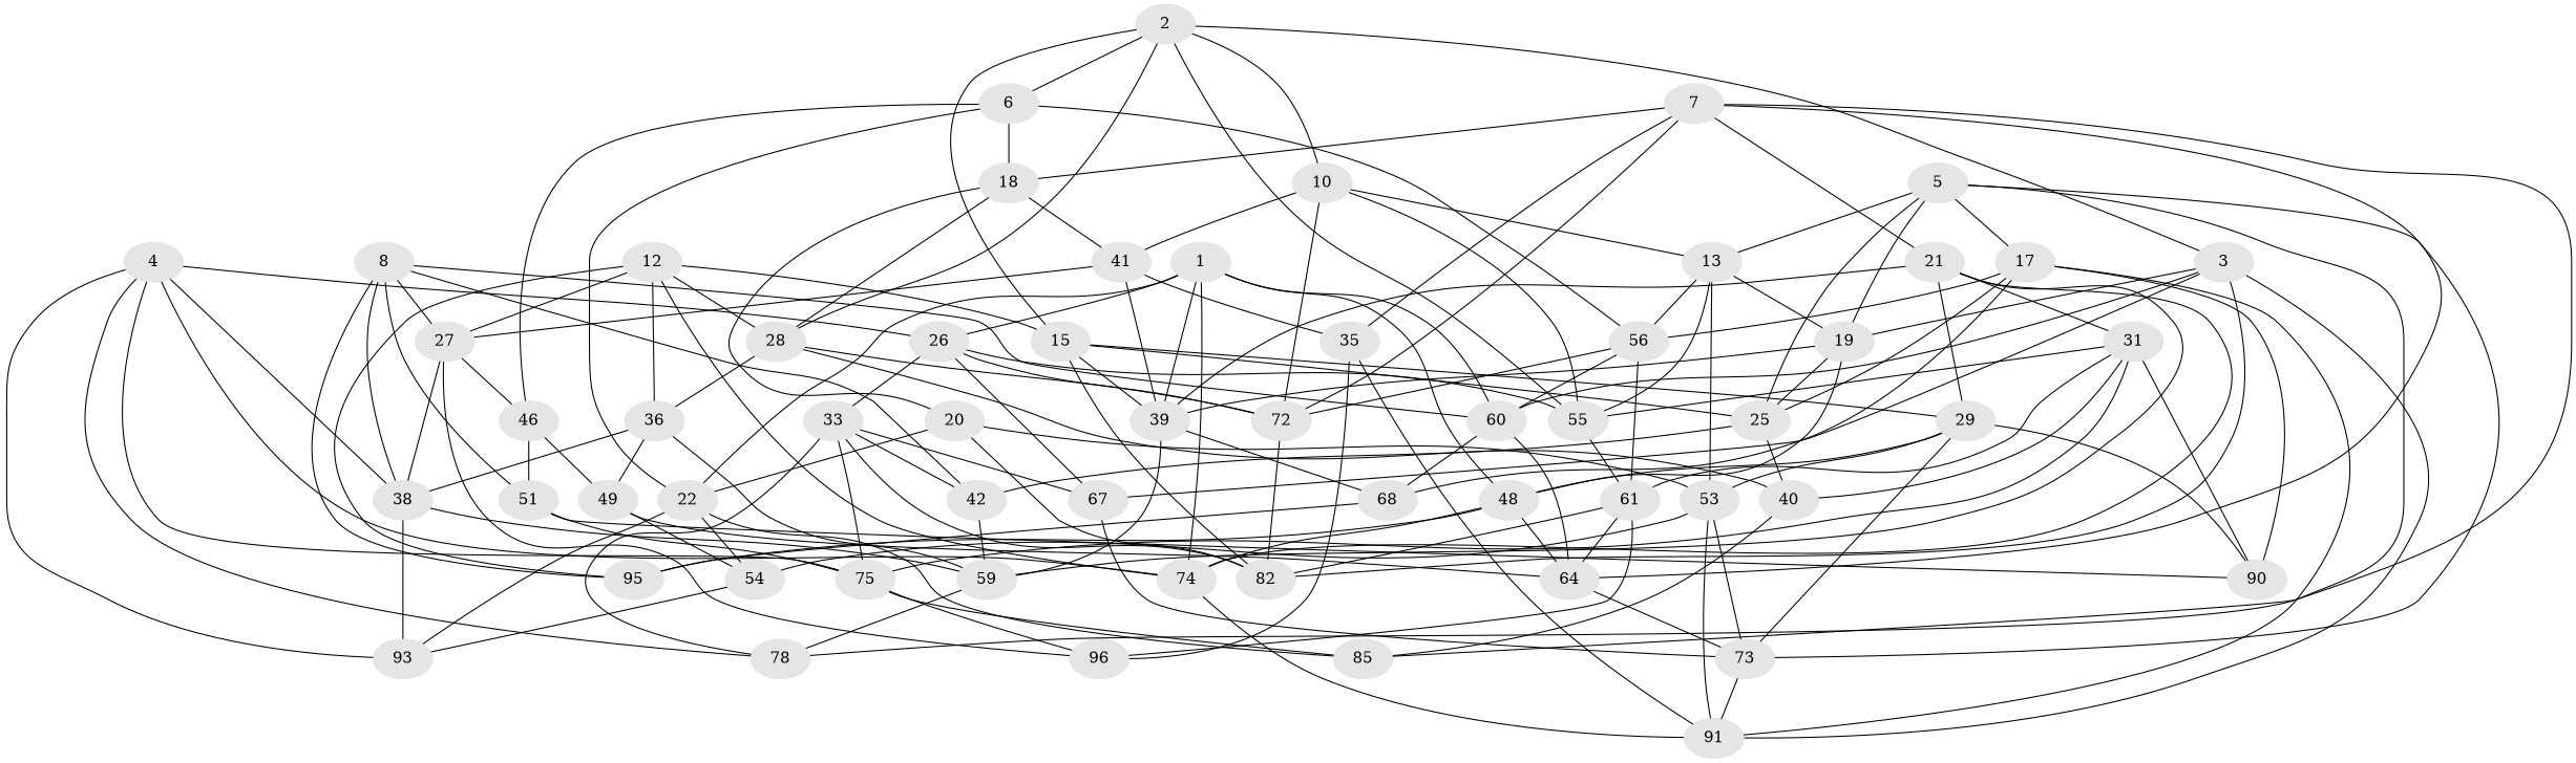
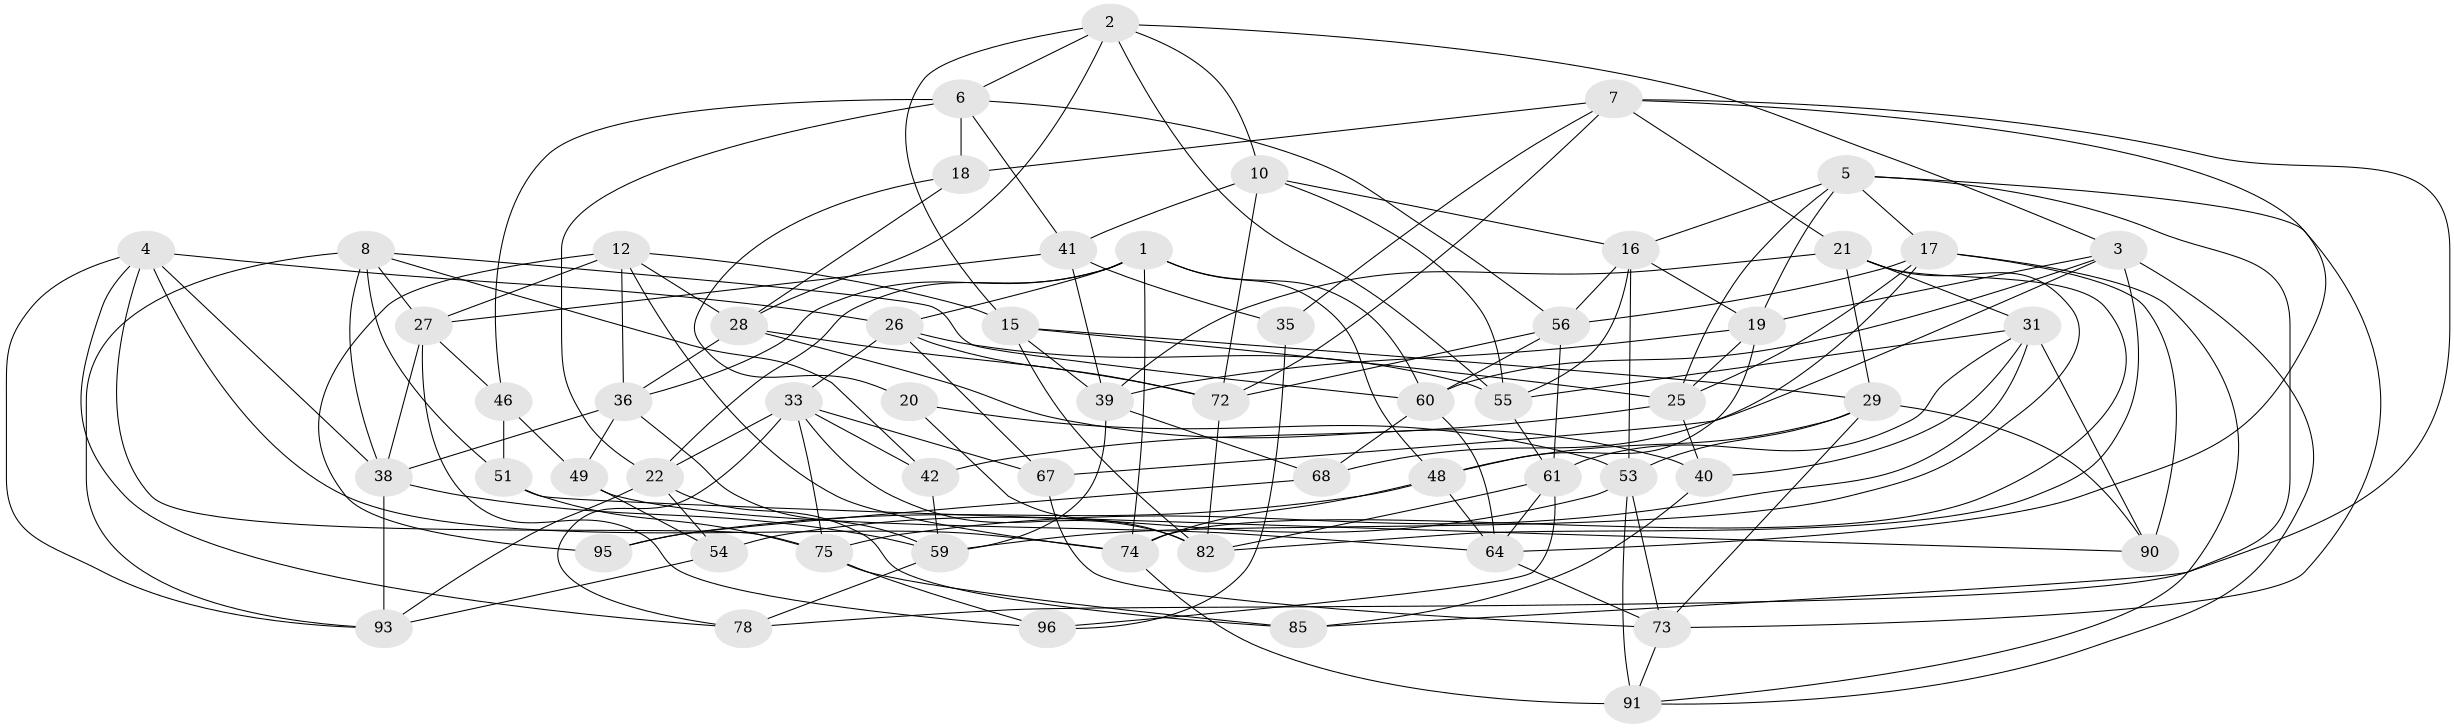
  graph {
    node [color=gray90 style=filled]
    1 [super="+97"]
    22 [super="+43"]
    26 [super="+63"]
    36 [super="+50"]
    48 [super="+57"]
    60 [super="+66"]
    74 [super="+92"]
    93
    85
    54
    55 [super="+69"]
    67
    72 [super="+77"]
    33 [super="+89"]
    38 [super="+87"]
    59 [super="+79"]
    49
    64 [super="+65"]
    n19 [label=95]
    68
    91 [super="+94"]
    2 [super="+13"]
    3 [super="+70"]
    6 [super="+52"]
    10 [super="+24"]
    15 [super="+44"]
    28 [super="+76"]
    19 [super="+32"]
    82 [super="+88"]
    n30 [label=41 super="+71"]
    18
    46
    56 [super="+90"]
-   16 [super="+37" label=13]
+   16 [super="+37"]
    25 [super="+83"]
    39 [super="+41"]
    29 [super="+45"]
    40
    61 [super="+62"]
    73 [super="+80"]
    4 [super="+23"]
    75 [super="+84"]
    78
    96
    5 [super="+14"]
    17 [super="+47"]
    53 [super="+58"]
    n48 [label=90]
    42
    35
    27 [super="+86"]
    20
    51
    7 [super="+30"]
    21 [super="+95"]
    31 [super="+34"]
    8 [super="+9"]
    12 [super="+81"]
    1 -- 22
    1 -- 26
-   1 -- 39
+   1 -- 36
    1 -- 48
    1 -- 60
    1 -- 74
    22 -- 93
    22 -- 85
    22 -- 54
    26 -- 55
    26 -- 67
    26 -- 72
    26 -- 33
    36 -- 38
    36 -- 59
    36 -- 49
    48 -- 74
    48 -- 64
    48 -- n19
    60 -- 64
    60 -- 68
    74 -- 91
    54 -- 93
    55 -- 61
    67 -- 73
    72 -- 82
    33 -- 67
    33 -- 82
    33 -- 75
    33 -- 78
    33 -- 42
    38 -- 93
    38 -- 59
    59 -- 78
    49 -- 54
    49 -- 64
    64 -- 73
    68 -- n19
    2 -- 55
    2 -- 3
    2 -- 6
    2 -- 10
    2 -- 15
    2 -- 28
    3 -- 60
    3 -- 67
    3 -- 91
    3 -- 19
    3 -- 82
    6 -- 22
-   18 -- n30
+   6 -- n30
    6 -- 18
    6 -- 46
    6 -- 56
    10 -- 55
    10 -- 72
    10 -- n30 [weight=2]
    10 -- 16
    15 -- 82
    15 -- 25
    15 -- 39
    15 -- 29
    28 -- 36
    28 -- 72
    28 -- 40
    19 -- 48
    19 -- 25
    19 -- 39
    n30 -- 39
    n30 -- 35
    n30 -- 27
    18 -- 28
    18 -- 20
    46 -- 49
    46 -- 51
    56 -- 60
    56 -- 72
    56 -- 61
    16 -- 55
    16 -- 19
    16 -- 56
    16 -- 53
    25 -- 40
    25 -- 42
    39 -- 59
    39 -- 68
    29 -- 48
    29 -- 73
    29 -- 53
    29 -- n48
    40 -- 85
    61 -- 64
    61 -- 82
    61 -- 96
    73 -- 91
    4 -- 26
    4 -- 74
    4 -- 93
    4 -- 38
    4 -- 75
    4 -- 78
    75 -- 85
    75 -- 96
    5 -- 85
    5 -- 19
    5 -- 16
    5 -- 25
    5 -- 73
    5 -- 17
    17 -- 68
    17 -- 91
    17 -- 56
    17 -- 25
    17 -- n48
    53 -- 54
    53 -- 91
    53 -- 73
    42 -- 59
-   35 -- 91
    35 -- 96
    27 -- 38
    27 -- 46
    27 -- 96
-   20 -- 22
+   33 -- 22
    20 -- 82
    20 -- 53
    51 -- 75
    51 -- n48
    7 -- 72
    7 -- 64
    7 -- 18
    7 -- 78
    7 -- 35
    7 -- 21
    21 -- 74
    21 -- 59
    21 -- 39
    21 -- 29
    21 -- 31
    31 -- 55
    31 -- 40
    31 -- 61
    31 -- 75
    31 -- n48
    8 -- 60
    8 -- 38
-   8 -- n19
+   8 -- 93
    8 -- 42
    8 -- 27
    8 -- 51
    12 -- 36
    12 -- 74
    12 -- n19
    12 -- 15
    12 -- 28
    12 -- 27
  }
